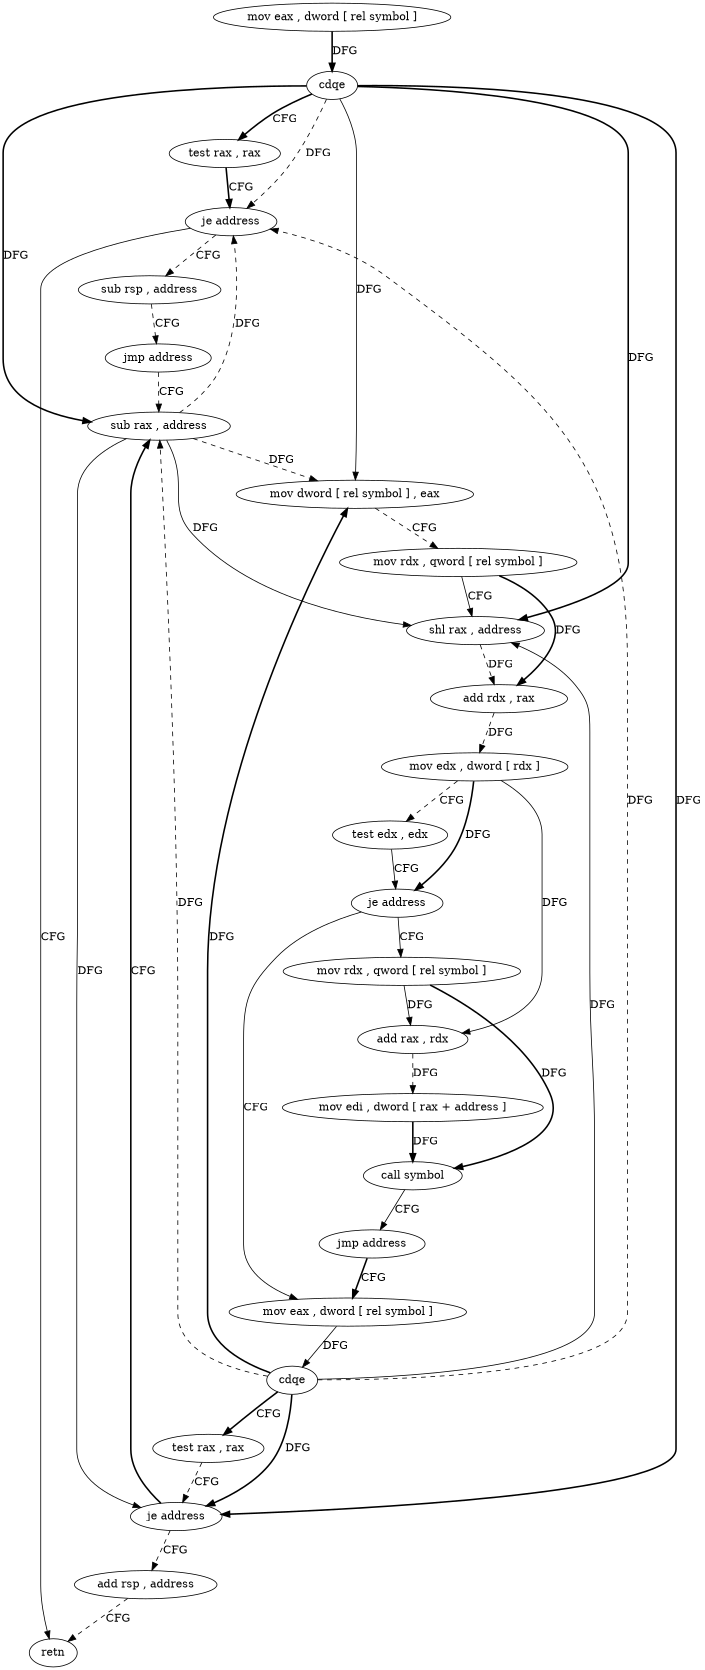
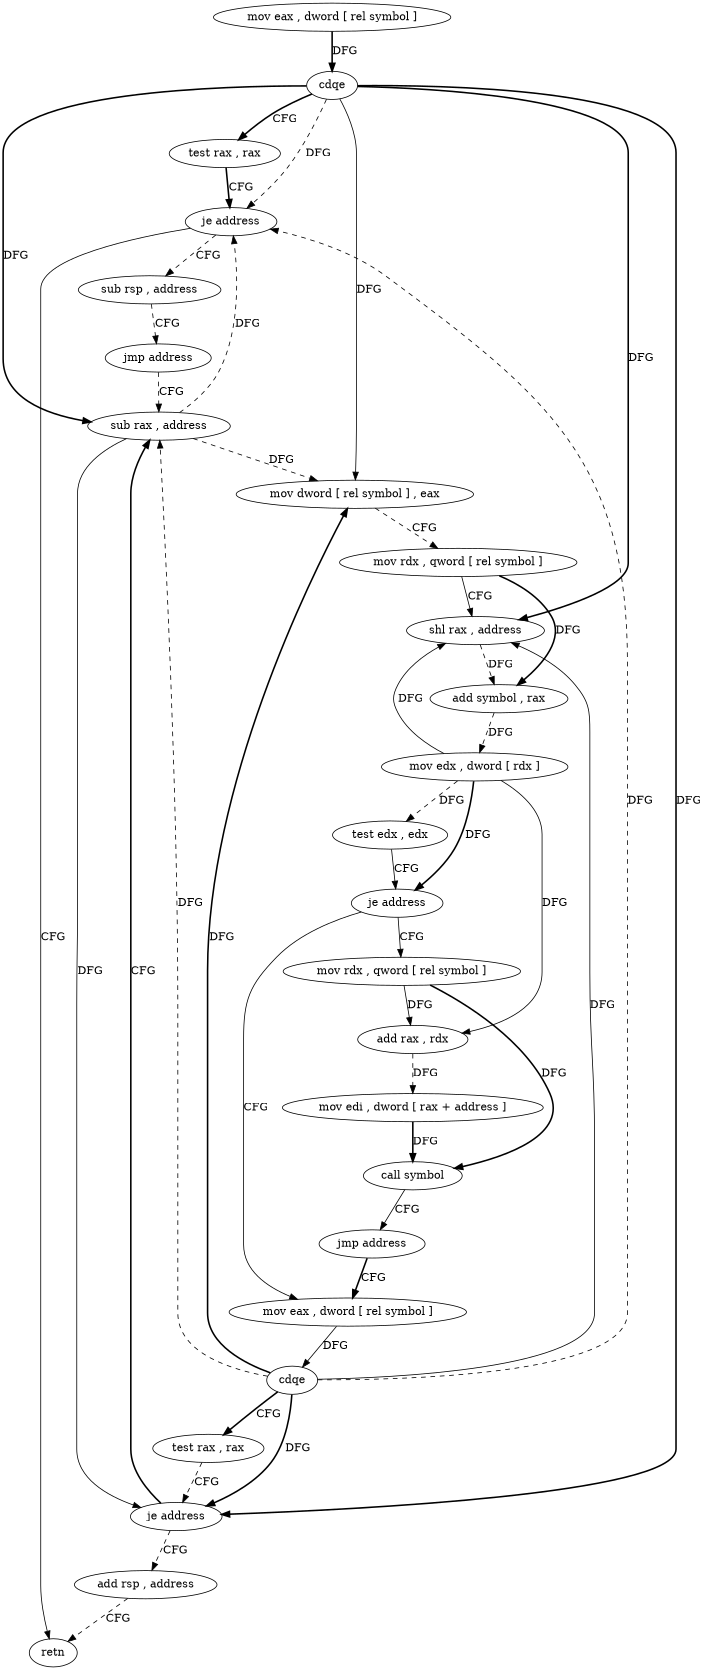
  digraph {
    edge [style=dashed]
    n1 [label="mov eax , dword [ rel symbol ]"]
    n2 [label=cdqe]
    n3 [label="test rax , rax"]
    n4 [label="je address"]
    n5 [label="sub rax , address"]
    n6 [label="mov dword [ rel symbol ] , eax"]
    n7 [label="shl rax , address"]
    n8 [label="je address"]
    n9 [label=retn]
    n10 [label="sub rsp , address"]
    n11 [label="mov rdx , qword [ rel symbol ]"]
-   n12 [label="add rdx , rax"]
+   n12 [label="add symbol , rax"]
    n13 [label="add rsp , address"]
    n14 [label="jmp address"]
    n15 [label="mov edx , dword [ rdx ]"]
    n16 [label="add rax , rdx"]
    n17 [label="mov edi , dword [ rax + address ]"]
    n18 [label="test edx , edx"]
    n19 [label="je address"]
    n20 [label="mov eax , dword [ rel symbol ]"]
    n21 [label="mov rdx , qword [ rel symbol ]"]
    n22 [label=cdqe]
    n23 [label="call symbol"]
    n24 [label="test rax , rax"]
    n25 [label="jmp address"]
    n1 -> n2 [label=DFG style=bold]
    n2 -> n3 [label=CFG style=bold]
    n2 -> n4 [label=DFG]
    n2 -> n5 [label=DFG style=bold]
    n2 -> n6 [label=DFG style=solid]
    n2 -> n7 [label=DFG style=bold]
    n2 -> n8 [label=DFG style=bold]
    n3 -> n4 [label=CFG style=bold]
    n4 -> n9 [label=CFG style=solid]
    n4 -> n10 [label=CFG]
    n5 -> n4 [label=DFG]
    n5 -> n6 [label=DFG]
-   n5 -> n7 [label=DFG style=solid]
+   n15 -> n7 [label=DFG style=solid]
    n5 -> n8 [label=DFG style=solid]
    n6 -> n11 [label=CFG]
    n7 -> n12 [label=DFG]
    n8 -> n5 [label=CFG style=bold]
    n8 -> n13 [label=CFG]
    n10 -> n14 [label=CFG]
    n11 -> n7 [label=CFG style=solid]
    n11 -> n12 [label=DFG style=bold]
    n12 -> n15 [label=DFG]
    n13 -> n9 [label=CFG]
    n14 -> n5 [label=CFG]
    n15 -> n16 [label=DFG style=solid]
-   n15 -> n18 [label=CFG]
+   n15 -> n18 [label=DFG]
    n15 -> n19 [label=DFG style=bold]
    n16 -> n17 [label=DFG]
    n17 -> n23 [label=DFG style=bold]
    n18 -> n19 [label=CFG style=solid]
    n19 -> n20 [label=CFG style=solid]
    n19 -> n21 [label=CFG style=solid]
    n20 -> n22 [label=DFG style=solid]
    n21 -> n16 [label=DFG style=solid]
    n21 -> n23 [label=DFG style=bold]
    n22 -> n4 [label=DFG]
    n22 -> n5 [label=DFG]
    n22 -> n6 [label=DFG style=bold]
    n22 -> n7 [label=DFG style=solid]
    n22 -> n8 [label=DFG style=bold]
    n22 -> n24 [label=CFG style=bold]
    n23 -> n25 [label=CFG style=solid]
    n24 -> n8 [label=CFG]
    n25 -> n20 [label=CFG style=bold]
  }
